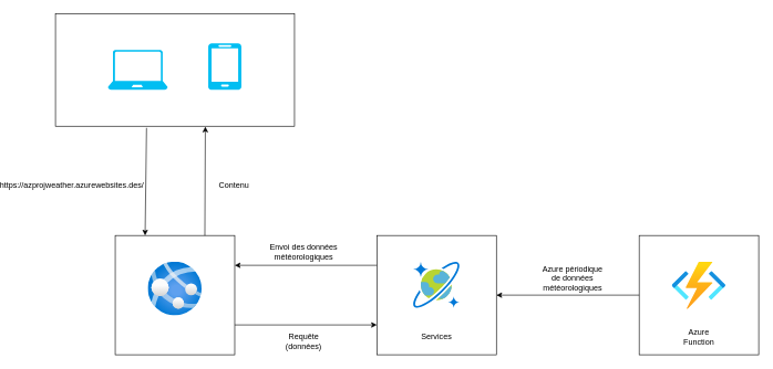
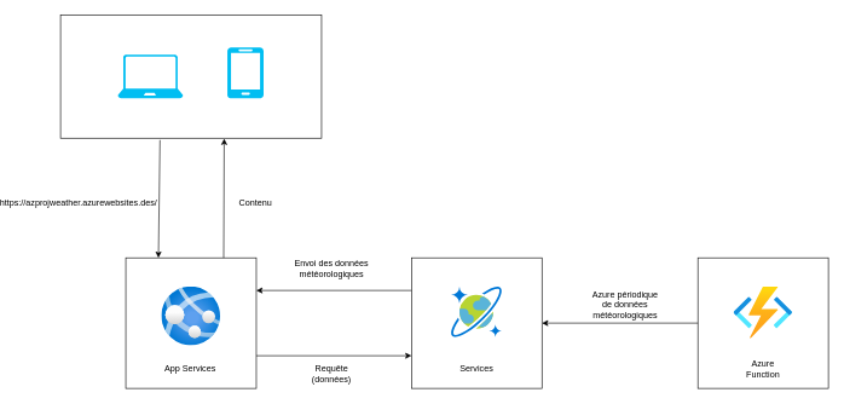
  <mxCell id="0" />
  <mxCell id="1" parent="0" />
  <mxCell id="2" value="" style="rounded=0;whiteSpace=wrap;html=1;" vertex="1" parent="1"><mxGeometry x="20" y="20" width="360" height="170" as="geometry" /></mxCell>
  <mxCell id="3" value="" style="verticalLabelPosition=bottom;html=1;verticalAlign=top;align=center;strokeColor=none;fillColor=#00BEF2;shape=mxgraph.azure.mobile;pointerEvents=1;" vertex="1" parent="1"><mxGeometry x="250" y="65" width="50" height="70" as="geometry" /></mxCell>
  <mxCell id="4" value="" style="verticalLabelPosition=bottom;html=1;verticalAlign=top;align=center;strokeColor=none;fillColor=#00BEF2;shape=mxgraph.azure.laptop;pointerEvents=1;" vertex="1" parent="1"><mxGeometry x="99" y="75" width="90" height="60" as="geometry" /></mxCell>
  <mxCell id="5" value="" style="endArrow=classic;html=1;rounded=0;entryX=0.25;entryY=0;entryDx=0;entryDy=0;exitX=0.381;exitY=1.015;exitDx=0;exitDy=0;exitPerimeter=0;" edge="1" parent="1" source="2" target="7"><mxGeometry width="50" height="50" relative="1" as="geometry"><mxPoint x="200" y="185" as="sourcePoint" /><mxPoint x="460" y="185" as="targetPoint" /></mxGeometry></mxCell>
  <mxCell id="6" value="https://azprojweather.azurewebsites.des/" style="text;html=1;strokeColor=none;fillColor=none;align=center;verticalAlign=middle;whiteSpace=wrap;rounded=0;" vertex="1" parent="1"><mxGeometry x="40" y="275" width="10" height="10" as="geometry" /></mxCell>
  <mxCell id="7" value="" style="whiteSpace=wrap;html=1;aspect=fixed;" vertex="1" parent="1"><mxGeometry x="110" y="355" width="180" height="180" as="geometry" /></mxCell>
+ <mxCell id="8" value="App Services" style="text;html=1;strokeColor=none;fillColor=none;align=center;verticalAlign=middle;whiteSpace=wrap;rounded=0;" vertex="1" parent="1"><mxGeometry x="159" y="493" width="80" height="30" as="geometry" /></mxCell>
  <mxCell id="9" value="" style="whiteSpace=wrap;html=1;aspect=fixed;" vertex="1" parent="1"><mxGeometry x="504" y="355" width="180" height="180" as="geometry" /></mxCell>
  <mxCell id="10" value="" style="image;sketch=0;aspect=fixed;html=1;points=[];align=center;fontSize=12;image=img/lib/mscae/CosmosDB.svg;" vertex="1" parent="1"><mxGeometry x="559" y="395" width="70" height="70" as="geometry" /></mxCell>
  <mxCell id="11" value="Services" style="text;html=1;strokeColor=none;fillColor=none;align=center;verticalAlign=middle;whiteSpace=wrap;rounded=0;" vertex="1" parent="1"><mxGeometry x="564" y="493" width="60" height="30" as="geometry" /></mxCell>
  <mxCell id="12" value="" style="whiteSpace=wrap;html=1;aspect=fixed;" vertex="1" parent="1"><mxGeometry x="899" y="355" width="180" height="180" as="geometry" /></mxCell>
  <mxCell id="13" value="" style="image;aspect=fixed;html=1;points=[];align=center;fontSize=12;image=img/lib/azure2/compute/Function_Apps.svg;" vertex="1" parent="1"><mxGeometry x="948.48" y="395" width="81.03" height="71.5" as="geometry" /></mxCell>
  <mxCell id="14" value="Azure Function" style="text;html=1;strokeColor=none;fillColor=none;align=center;verticalAlign=middle;whiteSpace=wrap;rounded=0;" vertex="1" parent="1"><mxGeometry x="959" y="493" width="60" height="30" as="geometry" /></mxCell>
  <mxCell id="15" value="" style="image;aspect=fixed;html=1;points=[];align=center;fontSize=12;image=img/lib/azure2/app_services/App_Services.svg;" vertex="1" parent="1"><mxGeometry x="159.5" y="395" width="81" height="81" as="geometry" /></mxCell>
  <mxCell id="16" value="" style="endArrow=classic;html=1;rounded=0;exitX=0;exitY=0.25;exitDx=0;exitDy=0;entryX=1;entryY=0.25;entryDx=0;entryDy=0;" edge="1" parent="1" source="9" target="7"><mxGeometry width="50" height="50" relative="1" as="geometry"><mxPoint x="479" y="305" as="sourcePoint" /><mxPoint x="529" y="255" as="targetPoint" /></mxGeometry></mxCell>
  <mxCell id="17" value="" style="endArrow=classic;html=1;rounded=0;exitX=1;exitY=0.75;exitDx=0;exitDy=0;entryX=0;entryY=0.75;entryDx=0;entryDy=0;" edge="1" parent="1" source="7" target="9"><mxGeometry width="50" height="50" relative="1" as="geometry"><mxPoint x="479" y="305" as="sourcePoint" /><mxPoint x="529" y="255" as="targetPoint" /></mxGeometry></mxCell>
  <mxCell id="18" value="" style="endArrow=classic;html=1;rounded=0;exitX=0.75;exitY=0;exitDx=0;exitDy=0;entryX=0.627;entryY=1.004;entryDx=0;entryDy=0;entryPerimeter=0;" edge="1" parent="1" source="7" target="2"><mxGeometry width="50" height="50" relative="1" as="geometry"><mxPoint x="479" y="305" as="sourcePoint" /><mxPoint x="529" y="255" as="targetPoint" /></mxGeometry></mxCell>
  <mxCell id="19" value="Contenu" style="text;html=1;strokeColor=none;fillColor=none;align=center;verticalAlign=middle;whiteSpace=wrap;rounded=0;" vertex="1" parent="1"><mxGeometry x="259" y="265" width="60" height="30" as="geometry" /></mxCell>
- <mxCell id="20" value="Envoi des données météorologiques" style="text;html=1;strokeColor=none;fillColor=none;align=center;verticalAlign=middle;whiteSpace=wrap;rounded=0;" vertex="1" parent="1"><mxGeometry x="309" y="365" width="170" height="30" as="geometry" /></mxCell>
+ <mxCell id="20" value="Envoi des données météorologiques" style="text;html=1;strokeColor=none;fillColor=none;align=center;verticalAlign=middle;whiteSpace=wrap;rounded=0;" vertex="1" parent="1"><mxGeometry x="309" y="355" width="170" height="30" as="geometry" /></mxCell>
  <mxCell id="21" value="" style="endArrow=classic;html=1;rounded=0;exitX=0;exitY=0.5;exitDx=0;exitDy=0;entryX=1;entryY=0.5;entryDx=0;entryDy=0;" edge="1" parent="1" source="12" target="9"><mxGeometry width="50" height="50" relative="1" as="geometry"><mxPoint x="479" y="305" as="sourcePoint" /><mxPoint x="529" y="255" as="targetPoint" /></mxGeometry></mxCell>
  <mxCell id="22" value="Azure périodique de données météorologiques" style="text;html=1;strokeColor=none;fillColor=none;align=center;verticalAlign=middle;whiteSpace=wrap;rounded=0;" vertex="1" parent="1"><mxGeometry x="749" y="405" width="100" height="30" as="geometry" /></mxCell>
  <mxCell id="23" value="Requête (données)" style="text;html=1;strokeColor=none;fillColor=none;align=center;verticalAlign=middle;whiteSpace=wrap;rounded=0;" vertex="1" parent="1"><mxGeometry x="364" y="500" width="60" height="30" as="geometry" /></mxCell>
